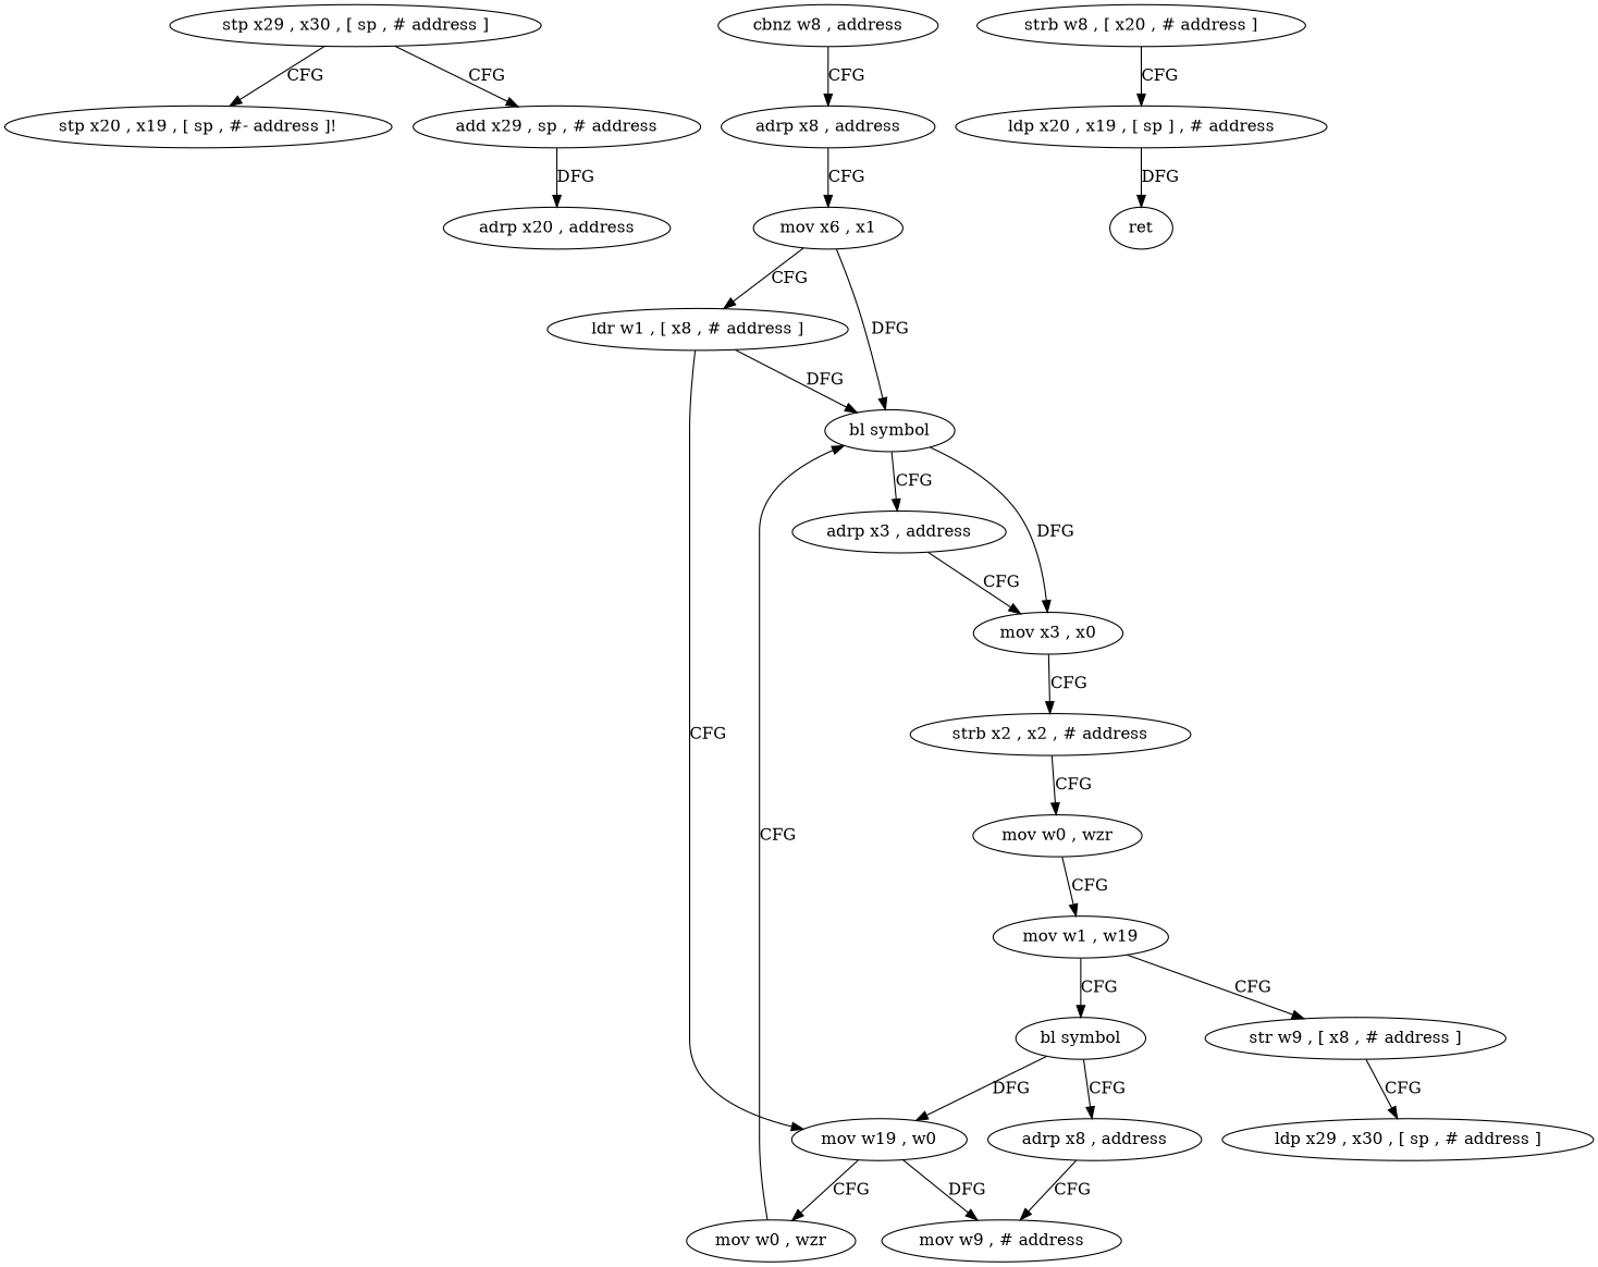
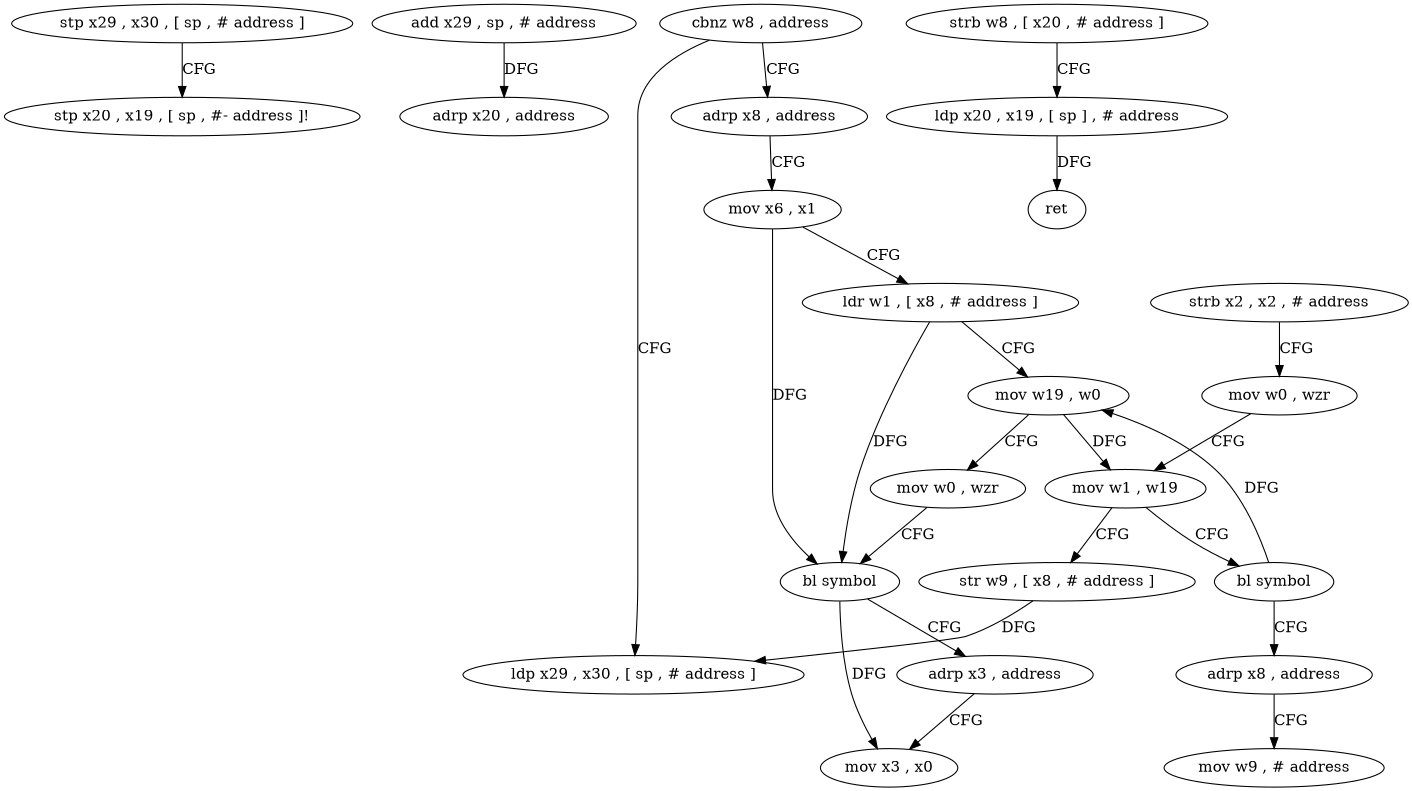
  digraph {
    n1 [label="stp x20 , x19 , [ sp , #- address ]!"]
    n2 [label="stp x29 , x30 , [ sp , # address ]"]
    n3 [label="add x29 , sp , # address"]
    n4 [label="adrp x20 , address"]
    n5 [label="cbnz w8 , address"]
    n6 [label="ldp x29 , x30 , [ sp , # address ]"]
    n7 [label="adrp x8 , address"]
    n8 [label="mov x6 , x1"]
    n9 [label="ldr w1 , [ x8 , # address ]"]
    n10 [label="bl symbol"]
    n11 [label="strb w8 , [ x20 , # address ]"]
    n12 [label="ldp x20 , x19 , [ sp ] , # address"]
    n13 [label=ret]
    n14 [label="mov w19 , w0"]
    n15 [label="adrp x3 , address"]
    n16 [label="mov x3 , x0"]
    n17 [label="mov w0 , wzr"]
    n18 [label="mov w1 , w19"]
    n19 [label="bl symbol"]
    n20 [label="str w9 , [ x8 , # address ]"]
    n21 [label="strb x2 , x2 , # address"]
    n22 [label="mov w0 , wzr"]
    n23 [label="adrp x8 , address"]
    n24 [label="mov w9 , # address"]
    n2 -> n1 [label=CFG]
-   n2 -> n3 [label=CFG]
    n3 -> n4 [label=DFG]
+   n5 -> n6 [label=CFG]
    n5 -> n7 [label=CFG]
    n7 -> n8 [label=CFG]
    n8 -> n9 [label=CFG]
    n8 -> n10 [label=DFG]
    n9 -> n10 [label=DFG]
    n9 -> n14 [label=CFG]
    n10 -> n15 [label=CFG]
    n10 -> n16 [label=DFG]
    n11 -> n12 [label=CFG]
    n12 -> n13 [label=DFG]
    n14 -> n17 [label=CFG]
-   n14 -> n24 [label=DFG]
+   n14 -> n18 [label=DFG]
    n15 -> n16 [label=CFG]
-   n16 -> n21 [label=CFG]
    n17 -> n10 [label=CFG]
    n18 -> n19 [label=CFG]
    n18 -> n20 [label=CFG]
    n19 -> n14 [label=DFG]
    n19 -> n23 [label=CFG]
-   n20 -> n6 [label=CFG]
+   n20 -> n6 [label=DFG]
    n21 -> n22 [label=CFG]
    n22 -> n18 [label=CFG]
    n23 -> n24 [label=CFG]
  }
